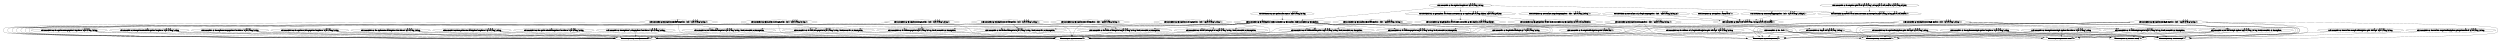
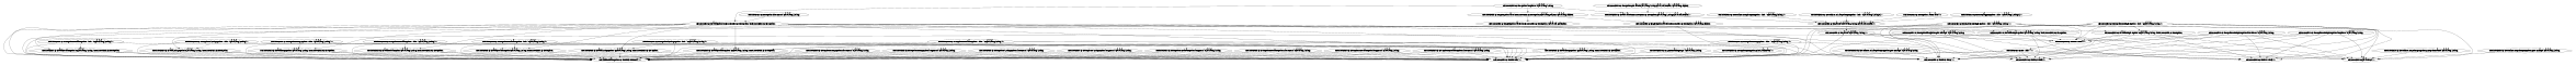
  digraph {
    "net.mooctest.CMD.addOption(Lnet/mooctest/CMD$Option;)Lnet/mooctest/CMD$Option;"
    "net.mooctest.CMD.addBooleanOption(CLjava/lang/String;)Lnet/mooctest/CMD$Option;"
    "net.mooctest.CMD.addStringOption(CLjava/lang/String;)Lnet/mooctest/CMD$Option;"
    "net.mooctest.CMD.addLongOption(Ljava/lang/String;)Lnet/mooctest/CMD$Option;"
    "net.mooctest.CMD.addIntegerOption(CLjava/lang/String;)Lnet/mooctest/CMD$Option;"
    "net.mooctest.CMD.addDoubleOption(CLjava/lang/String;)Lnet/mooctest/CMD$Option;"
    "net.mooctest.CMD.addIntegerOption(Ljava/lang/String;)Lnet/mooctest/CMD$Option;"
    "net.mooctest.CMD.addBooleanOption(Ljava/lang/String;)Lnet/mooctest/CMD$Option;"
-   "net.mooctest.CMDTest3.testnnull()V"
+   "net.mooctest.CMDTest3.testnnull()V" [label="net.addBooleanOption.CMDTest3.testnnull()V"]
    "net.mooctest.CMD.addStringOption(Ljava/lang/String;)Lnet/mooctest/CMD$Option;"
    "net.mooctest.CMD.addDoubleOption(Ljava/lang/String;)Lnet/mooctest/CMD$Option;"
    "net.mooctest.CMDTest.test()V"
    "net.mooctest.CMDTest2.test6()V"
    "net.mooctest.CMDTest2.test5()V"
    "net.mooctest.CMD.addLongOption(CLjava/lang/String;)Lnet/mooctest/CMD$Option;"
    "net.mooctest.CMDTest1.test4()V"
-   "net.mooctest.CMDTest.test2()V"
+   "net.mooctest.CMDTest.test2()V" [label="net.mooctest.CLjava.test2()V"]
    "net.mooctest.CMDTest1.test3()V"
    "net.mooctest.CMD$UnknownSuboptionException.getMessage()Ljava/lang/String;"
    "net.mooctest.CMD$Option$BooleanOption.<init>(CLjava/lang/String;)V"
    "net.mooctest.CMD.<init>()V"
    "net.mooctest.CMD$Option$LongOption.<init>(CLjava/lang/String;)V"
    "net.mooctest.CMD$UnknownOptionException.getOptionName()Ljava/lang/String;"
    "net.mooctest.CMD.parse([Ljava/lang/String;Ljava/util/Locale;)V"
    "net.mooctest.CMD.parse([Ljava/lang/String;)V"
    "net.mooctest.CMD$Option.shortForm()Ljava/lang/String;"
    "net.mooctest.CMD.getOptionValue(Lnet/mooctest/CMD$Option;)Ljava/lang/Object;"
    "net.mooctest.CMD$Option$StringOption.<init>(Ljava/lang/String;)V"
    "net.mooctest.CMD$Option.getValue(Ljava/lang/String;Ljava/util/Locale;)Ljava/lang/Object;"
    "net.mooctest.CMD.addValue(Lnet/mooctest/CMD$Option;Ljava/lang/String;Ljava/util/Locale;)V"
    "net.mooctest.CMD$UnknownOptionException.<init>(Ljava/lang/String;)V"
    "net.mooctest.CMD$Option$BooleanOption.<init>(Ljava/lang/String;)V"
    "net.mooctest.CMD.getRemainingArgs()[Ljava/lang/String;"
    "net.mooctest.CMD$Option$DoubleOption.<init>(Ljava/lang/String;)V"
    "net.mooctest.CMD$Option$StringOption.<init>(CLjava/lang/String;)V"
    "net.mooctest.CMD$Option$LongOption.shortForm()Ljava/lang/String;"
    "net.mooctest.CMD$Option$StringOption.longForm()Ljava/lang/String;"
    "net.mooctest.CMD.getOptionValue(Lnet/mooctest/CMD$Option;Ljava/lang/Object;)Ljava/lang/Object;"
    "net.mooctest.CMD.getOptionValues(Lnet/mooctest/CMD$Option;)Ljava/util/Collection;"
    "net.mooctest.CMD$Option$IntegerOption.<init>(CLjava/lang/String;)V"
    "net.mooctest.CMD$UnknownSuboptionException.<init>(Ljava/lang/String;C)V"
    "net.mooctest.CMD$Option.wantsValue()Z"
    "net.mooctest.CMD$Option.longForm()Ljava/lang/String;"
    "net.mooctest.CMD$Option$IntegerOption.shortForm()Ljava/lang/String;"
    "net.mooctest.CMD$UnknownOptionException.getMessage()Ljava/lang/String;"
    "net.mooctest.CMD$Option$IntegerOption.<init>(Ljava/lang/String;)V"
    "net.mooctest.CMD$Option$BooleanOption.longForm()Ljava/lang/String;"
    "net.mooctest.CMD$Option$DoubleOption.shortForm()Ljava/lang/String;"
    "net.mooctest.CMD$OptionException.printStackTrace()V"
    "net.mooctest.CMD$NotFlagException.<init>(Ljava/lang/String;C)V"
    "net.mooctest.CMD$Option$StringOption.shortForm()Ljava/lang/String;"
    "net.mooctest.CMD$Option$DoubleOption.<init>(CLjava/lang/String;)V"
    "net.mooctest.CMD$Option$LongOption.<init>(Ljava/lang/String;)V"
    "net.mooctest.CMD$Option$IntegerOption.longForm()Ljava/lang/String;"
    "net.mooctest.CMD$Option$DoubleOption.longForm()Ljava/lang/String;"
    "net.mooctest.CMD$OptionException.getMessage()Ljava/lang/String;"
    "net.mooctest.CMD$Option$BooleanOption.shortForm()Ljava/lang/String;"
    "net.mooctest.CMD$Option$LongOption.longForm()Ljava/lang/String;"
    "net.mooctest.CMD.addOption(Lnet/mooctest/CMD$Option;)Lnet/mooctest/CMD$Option;" -> "net.mooctest.CMD.addBooleanOption(CLjava/lang/String;)Lnet/mooctest/CMD$Option;"
    "net.mooctest.CMD.addOption(Lnet/mooctest/CMD$Option;)Lnet/mooctest/CMD$Option;" -> "net.mooctest.CMD.addStringOption(CLjava/lang/String;)Lnet/mooctest/CMD$Option;"
    "net.mooctest.CMD.addOption(Lnet/mooctest/CMD$Option;)Lnet/mooctest/CMD$Option;" -> "net.mooctest.CMD.addLongOption(Ljava/lang/String;)Lnet/mooctest/CMD$Option;"
    "net.mooctest.CMD.addOption(Lnet/mooctest/CMD$Option;)Lnet/mooctest/CMD$Option;" -> "net.mooctest.CMD.addIntegerOption(CLjava/lang/String;)Lnet/mooctest/CMD$Option;"
    "net.mooctest.CMD.addOption(Lnet/mooctest/CMD$Option;)Lnet/mooctest/CMD$Option;" -> "net.mooctest.CMD.addDoubleOption(CLjava/lang/String;)Lnet/mooctest/CMD$Option;"
    "net.mooctest.CMD.addOption(Lnet/mooctest/CMD$Option;)Lnet/mooctest/CMD$Option;" -> "net.mooctest.CMD.addIntegerOption(Ljava/lang/String;)Lnet/mooctest/CMD$Option;"
    "net.mooctest.CMD.addOption(Lnet/mooctest/CMD$Option;)Lnet/mooctest/CMD$Option;" -> "net.mooctest.CMD.addBooleanOption(Ljava/lang/String;)Lnet/mooctest/CMD$Option;"
    "net.mooctest.CMD.addOption(Lnet/mooctest/CMD$Option;)Lnet/mooctest/CMD$Option;" -> "net.mooctest.CMDTest3.testnnull()V"
    "net.mooctest.CMD.addOption(Lnet/mooctest/CMD$Option;)Lnet/mooctest/CMD$Option;" -> "net.mooctest.CMD.addStringOption(Ljava/lang/String;)Lnet/mooctest/CMD$Option;"
    "net.mooctest.CMD.addOption(Lnet/mooctest/CMD$Option;)Lnet/mooctest/CMD$Option;" -> "net.mooctest.CMD.addDoubleOption(Ljava/lang/String;)Lnet/mooctest/CMD$Option;"
    "net.mooctest.CMD.addOption(Lnet/mooctest/CMD$Option;)Lnet/mooctest/CMD$Option;" -> "net.mooctest.CMDTest.test()V"
    "net.mooctest.CMD.addOption(Lnet/mooctest/CMD$Option;)Lnet/mooctest/CMD$Option;" -> "net.mooctest.CMDTest2.test6()V"
    "net.mooctest.CMD.addOption(Lnet/mooctest/CMD$Option;)Lnet/mooctest/CMD$Option;" -> "net.mooctest.CMDTest2.test5()V"
    "net.mooctest.CMD.addOption(Lnet/mooctest/CMD$Option;)Lnet/mooctest/CMD$Option;" -> "net.mooctest.CMD.addLongOption(CLjava/lang/String;)Lnet/mooctest/CMD$Option;"
    "net.mooctest.CMD.addBooleanOption(CLjava/lang/String;)Lnet/mooctest/CMD$Option;" -> "net.mooctest.CMDTest3.testnnull()V"
    "net.mooctest.CMD.addBooleanOption(CLjava/lang/String;)Lnet/mooctest/CMD$Option;" -> "net.mooctest.CMDTest.test()V"
    "net.mooctest.CMD.addStringOption(CLjava/lang/String;)Lnet/mooctest/CMD$Option;" -> "net.mooctest.CMDTest3.testnnull()V"
    "net.mooctest.CMD.addStringOption(CLjava/lang/String;)Lnet/mooctest/CMD$Option;" -> "net.mooctest.CMDTest.test()V"
    "net.mooctest.CMD.addLongOption(Ljava/lang/String;)Lnet/mooctest/CMD$Option;" -> "net.mooctest.CMDTest3.testnnull()V"
    "net.mooctest.CMD.addLongOption(Ljava/lang/String;)Lnet/mooctest/CMD$Option;" -> "net.mooctest.CMDTest.test()V"
    "net.mooctest.CMD.addIntegerOption(CLjava/lang/String;)Lnet/mooctest/CMD$Option;" -> "net.mooctest.CMDTest2.test6()V"
    "net.mooctest.CMD.addIntegerOption(CLjava/lang/String;)Lnet/mooctest/CMD$Option;" -> "net.mooctest.CMDTest2.test5()V"
    "net.mooctest.CMD.addIntegerOption(CLjava/lang/String;)Lnet/mooctest/CMD$Option;" -> "net.mooctest.CMDTest1.test4()V"
    "net.mooctest.CMD.addIntegerOption(CLjava/lang/String;)Lnet/mooctest/CMD$Option;" -> "net.mooctest.CMDTest.test2()V"
    "net.mooctest.CMD.addIntegerOption(CLjava/lang/String;)Lnet/mooctest/CMD$Option;" -> "net.mooctest.CMDTest1.test3()V"
    "net.mooctest.CMD.addDoubleOption(CLjava/lang/String;)Lnet/mooctest/CMD$Option;" -> "net.mooctest.CMDTest3.testnnull()V"
    "net.mooctest.CMD.addDoubleOption(CLjava/lang/String;)Lnet/mooctest/CMD$Option;" -> "net.mooctest.CMDTest.test()V"
    "net.mooctest.CMD.addIntegerOption(Ljava/lang/String;)Lnet/mooctest/CMD$Option;" -> "net.mooctest.CMDTest2.test6()V"
    "net.mooctest.CMD.addIntegerOption(Ljava/lang/String;)Lnet/mooctest/CMD$Option;" -> "net.mooctest.CMDTest2.test5()V"
    "net.mooctest.CMD.addIntegerOption(Ljava/lang/String;)Lnet/mooctest/CMD$Option;" -> "net.mooctest.CMDTest1.test4()V"
    "net.mooctest.CMD.addIntegerOption(Ljava/lang/String;)Lnet/mooctest/CMD$Option;" -> "net.mooctest.CMDTest.test2()V"
    "net.mooctest.CMD.addIntegerOption(Ljava/lang/String;)Lnet/mooctest/CMD$Option;" -> "net.mooctest.CMDTest1.test3()V"
    "net.mooctest.CMD.addBooleanOption(Ljava/lang/String;)Lnet/mooctest/CMD$Option;" -> "net.mooctest.CMDTest3.testnnull()V"
    "net.mooctest.CMD.addBooleanOption(Ljava/lang/String;)Lnet/mooctest/CMD$Option;" -> "net.mooctest.CMDTest.test()V"
    "net.mooctest.CMD.addStringOption(Ljava/lang/String;)Lnet/mooctest/CMD$Option;" -> "net.mooctest.CMDTest3.testnnull()V"
    "net.mooctest.CMD.addStringOption(Ljava/lang/String;)Lnet/mooctest/CMD$Option;" -> "net.mooctest.CMDTest.test()V"
    "net.mooctest.CMD.addDoubleOption(Ljava/lang/String;)Lnet/mooctest/CMD$Option;" -> "net.mooctest.CMDTest3.testnnull()V"
    "net.mooctest.CMD.addDoubleOption(Ljava/lang/String;)Lnet/mooctest/CMD$Option;" -> "net.mooctest.CMDTest.test()V"
    "net.mooctest.CMD.addLongOption(CLjava/lang/String;)Lnet/mooctest/CMD$Option;" -> "net.mooctest.CMDTest3.testnnull()V"
    "net.mooctest.CMD.addLongOption(CLjava/lang/String;)Lnet/mooctest/CMD$Option;" -> "net.mooctest.CMDTest.test()V"
    "net.mooctest.CMD$UnknownSuboptionException.getMessage()Ljava/lang/String;" -> "net.mooctest.CMDTest2.test6()V"
    "net.mooctest.CMD$Option$BooleanOption.<init>(CLjava/lang/String;)V" -> "net.mooctest.CMD.addBooleanOption(CLjava/lang/String;)Lnet/mooctest/CMD$Option;"
    "net.mooctest.CMD$Option$BooleanOption.<init>(CLjava/lang/String;)V" -> "net.mooctest.CMDTest3.testnnull()V"
    "net.mooctest.CMD$Option$BooleanOption.<init>(CLjava/lang/String;)V" -> "net.mooctest.CMDTest.test()V"
    "net.mooctest.CMD$Option$BooleanOption.<init>(CLjava/lang/String;)V" -> "net.mooctest.CMDTest2.test6()V"
    "net.mooctest.CMD.<init>()V" -> "net.mooctest.CMDTest3.testnnull()V"
    "net.mooctest.CMD.<init>()V" -> "net.mooctest.CMDTest.test()V"
    "net.mooctest.CMD.<init>()V" -> "net.mooctest.CMDTest2.test6()V"
    "net.mooctest.CMD.<init>()V" -> "net.mooctest.CMDTest2.test5()V"
-   "net.mooctest.CMD.<init>()V" -> "net.mooctest.CMDTest1.test4()V"
+   "net.mooctest.CMDTest1.test4()V" -> "net.mooctest.CMD.<init>()V"
    "net.mooctest.CMD.<init>()V" -> "net.mooctest.CMDTest.test2()V"
    "net.mooctest.CMD.<init>()V" -> "net.mooctest.CMDTest1.test3()V"
    "net.mooctest.CMD$Option$LongOption.<init>(CLjava/lang/String;)V" -> "net.mooctest.CMDTest3.testnnull()V"
    "net.mooctest.CMD$Option$LongOption.<init>(CLjava/lang/String;)V" -> "net.mooctest.CMDTest.test()V"
    "net.mooctest.CMD$Option$LongOption.<init>(CLjava/lang/String;)V" -> "net.mooctest.CMDTest2.test6()V"
    "net.mooctest.CMD$Option$LongOption.<init>(CLjava/lang/String;)V" -> "net.mooctest.CMDTest2.test5()V"
    "net.mooctest.CMD$Option$LongOption.<init>(CLjava/lang/String;)V" -> "net.mooctest.CMD.addLongOption(CLjava/lang/String;)Lnet/mooctest/CMD$Option;"
    "net.mooctest.CMD$UnknownOptionException.getOptionName()Ljava/lang/String;" -> "net.mooctest.CMDTest.test2()V"
    "net.mooctest.CMD.parse([Ljava/lang/String;Ljava/util/Locale;)V" -> "net.mooctest.CMD.parse([Ljava/lang/String;)V"
    "net.mooctest.CMD.parse([Ljava/lang/String;)V" -> "net.mooctest.CMDTest.test()V"
    "net.mooctest.CMD.parse([Ljava/lang/String;)V" -> "net.mooctest.CMDTest2.test6()V"
    "net.mooctest.CMD.parse([Ljava/lang/String;)V" -> "net.mooctest.CMDTest1.test4()V"
    "net.mooctest.CMD.parse([Ljava/lang/String;)V" -> "net.mooctest.CMDTest.test2()V"
    "net.mooctest.CMD$Option.shortForm()Ljava/lang/String;" -> "net.mooctest.CMD.addOption(Lnet/mooctest/CMD$Option;)Lnet/mooctest/CMD$Option;"
    "net.mooctest.CMD.getOptionValue(Lnet/mooctest/CMD$Option;)Ljava/lang/Object;" -> "net.mooctest.CMDTest.test()V"
    "net.mooctest.CMD$Option$StringOption.<init>(Ljava/lang/String;)V" -> "net.mooctest.CMDTest3.testnnull()V"
    "net.mooctest.CMD$Option$StringOption.<init>(Ljava/lang/String;)V" -> "net.mooctest.CMD.addStringOption(Ljava/lang/String;)Lnet/mooctest/CMD$Option;"
    "net.mooctest.CMD$Option$StringOption.<init>(Ljava/lang/String;)V" -> "net.mooctest.CMDTest.test()V"
    "net.mooctest.CMD$Option.getValue(Ljava/lang/String;Ljava/util/Locale;)Ljava/lang/Object;" -> "net.mooctest.CMD.addValue(Lnet/mooctest/CMD$Option;Ljava/lang/String;Ljava/util/Locale;)V"
    "net.mooctest.CMD.addValue(Lnet/mooctest/CMD$Option;Ljava/lang/String;Ljava/util/Locale;)V" -> "net.mooctest.CMD.parse([Ljava/lang/String;Ljava/util/Locale;)V"
    "net.mooctest.CMD$UnknownOptionException.<init>(Ljava/lang/String;)V" -> "net.mooctest.CMD.parse([Ljava/lang/String;Ljava/util/Locale;)V"
    "net.mooctest.CMD$Option$BooleanOption.<init>(Ljava/lang/String;)V" -> "net.mooctest.CMD.addBooleanOption(Ljava/lang/String;)Lnet/mooctest/CMD$Option;"
    "net.mooctest.CMD$Option$BooleanOption.<init>(Ljava/lang/String;)V" -> "net.mooctest.CMDTest3.testnnull()V"
    "net.mooctest.CMD$Option$BooleanOption.<init>(Ljava/lang/String;)V" -> "net.mooctest.CMDTest.test()V"
    "net.mooctest.CMD.getRemainingArgs()[Ljava/lang/String;" -> "net.mooctest.CMDTest.test()V"
    "net.mooctest.CMD$Option$DoubleOption.<init>(Ljava/lang/String;)V" -> "net.mooctest.CMDTest3.testnnull()V"
    "net.mooctest.CMD$Option$DoubleOption.<init>(Ljava/lang/String;)V" -> "net.mooctest.CMD.addDoubleOption(Ljava/lang/String;)Lnet/mooctest/CMD$Option;"
    "net.mooctest.CMD$Option$DoubleOption.<init>(Ljava/lang/String;)V" -> "net.mooctest.CMDTest.test()V"
    "net.mooctest.CMD$Option$StringOption.<init>(CLjava/lang/String;)V" -> "net.mooctest.CMD.addStringOption(CLjava/lang/String;)Lnet/mooctest/CMD$Option;"
    "net.mooctest.CMD$Option$StringOption.<init>(CLjava/lang/String;)V" -> "net.mooctest.CMDTest3.testnnull()V"
    "net.mooctest.CMD$Option$StringOption.<init>(CLjava/lang/String;)V" -> "net.mooctest.CMDTest.test()V"
    "net.mooctest.CMD$Option$LongOption.shortForm()Ljava/lang/String;" -> "net.mooctest.CMDTest3.testnnull()V"
    "net.mooctest.CMD$Option$LongOption.shortForm()Ljava/lang/String;" -> "net.mooctest.CMDTest.test()V"
    "net.mooctest.CMD$Option$StringOption.longForm()Ljava/lang/String;" -> "net.mooctest.CMDTest3.testnnull()V"
    "net.mooctest.CMD$Option$StringOption.longForm()Ljava/lang/String;" -> "net.mooctest.CMDTest.test()V"
    "net.mooctest.CMD.getOptionValue(Lnet/mooctest/CMD$Option;Ljava/lang/Object;)Ljava/lang/Object;" -> "net.mooctest.CMD.getOptionValue(Lnet/mooctest/CMD$Option;)Ljava/lang/Object;"
    "net.mooctest.CMD.getOptionValue(Lnet/mooctest/CMD$Option;Ljava/lang/Object;)Ljava/lang/Object;" -> "net.mooctest.CMD.getOptionValues(Lnet/mooctest/CMD$Option;)Ljava/util/Collection;"
    "net.mooctest.CMD$Option$IntegerOption.<init>(CLjava/lang/String;)V" -> "net.mooctest.CMD.addIntegerOption(CLjava/lang/String;)Lnet/mooctest/CMD$Option;"
    "net.mooctest.CMD$Option$IntegerOption.<init>(CLjava/lang/String;)V" -> "net.mooctest.CMDTest3.testnnull()V"
    "net.mooctest.CMD$Option$IntegerOption.<init>(CLjava/lang/String;)V" -> "net.mooctest.CMDTest.test()V"
    "net.mooctest.CMD$Option$IntegerOption.<init>(CLjava/lang/String;)V" -> "net.mooctest.CMDTest2.test6()V"
    "net.mooctest.CMD$Option$IntegerOption.<init>(CLjava/lang/String;)V" -> "net.mooctest.CMDTest2.test5()V"
    "net.mooctest.CMD$Option$IntegerOption.<init>(CLjava/lang/String;)V" -> "net.mooctest.CMDTest1.test4()V"
    "net.mooctest.CMD$Option$IntegerOption.<init>(CLjava/lang/String;)V" -> "net.mooctest.CMDTest.test2()V"
    "net.mooctest.CMD$Option$IntegerOption.<init>(CLjava/lang/String;)V" -> "net.mooctest.CMDTest1.test3()V"
    "net.mooctest.CMD$UnknownSuboptionException.<init>(Ljava/lang/String;C)V" -> "net.mooctest.CMD.parse([Ljava/lang/String;Ljava/util/Locale;)V"
    "net.mooctest.CMD$Option.wantsValue()Z" -> "net.mooctest.CMD.parse([Ljava/lang/String;Ljava/util/Locale;)V"
    "net.mooctest.CMD$Option.longForm()Ljava/lang/String;" -> "net.mooctest.CMD.addOption(Lnet/mooctest/CMD$Option;)Lnet/mooctest/CMD$Option;"
    "net.mooctest.CMD$Option.longForm()Ljava/lang/String;" -> "net.mooctest.CMD.addValue(Lnet/mooctest/CMD$Option;Ljava/lang/String;Ljava/util/Locale;)V"
    "net.mooctest.CMD$Option.longForm()Ljava/lang/String;" -> "net.mooctest.CMD.getOptionValue(Lnet/mooctest/CMD$Option;Ljava/lang/Object;)Ljava/lang/Object;"
    "net.mooctest.CMD$Option$IntegerOption.shortForm()Ljava/lang/String;" -> "net.mooctest.CMDTest2.test6()V"
    "net.mooctest.CMD$Option$IntegerOption.shortForm()Ljava/lang/String;" -> "net.mooctest.CMDTest2.test5()V"
    "net.mooctest.CMD$Option$IntegerOption.shortForm()Ljava/lang/String;" -> "net.mooctest.CMDTest1.test4()V"
    "net.mooctest.CMD$Option$IntegerOption.shortForm()Ljava/lang/String;" -> "net.mooctest.CMDTest.test2()V"
    "net.mooctest.CMD$Option$IntegerOption.shortForm()Ljava/lang/String;" -> "net.mooctest.CMDTest1.test3()V"
    "net.mooctest.CMD$UnknownOptionException.getMessage()Ljava/lang/String;" -> "net.mooctest.CMDTest.test2()V"
    "net.mooctest.CMD$Option$IntegerOption.<init>(Ljava/lang/String;)V" -> "net.mooctest.CMD.addIntegerOption(Ljava/lang/String;)Lnet/mooctest/CMD$Option;"
    "net.mooctest.CMD$Option$IntegerOption.<init>(Ljava/lang/String;)V" -> "net.mooctest.CMDTest3.testnnull()V"
    "net.mooctest.CMD$Option$IntegerOption.<init>(Ljava/lang/String;)V" -> "net.mooctest.CMDTest.test()V"
    "net.mooctest.CMD$Option$IntegerOption.<init>(Ljava/lang/String;)V" -> "net.mooctest.CMDTest2.test6()V"
    "net.mooctest.CMD$Option$IntegerOption.<init>(Ljava/lang/String;)V" -> "net.mooctest.CMDTest2.test5()V"
    "net.mooctest.CMD$Option$IntegerOption.<init>(Ljava/lang/String;)V" -> "net.mooctest.CMDTest1.test4()V"
    "net.mooctest.CMD$Option$IntegerOption.<init>(Ljava/lang/String;)V" -> "net.mooctest.CMDTest.test2()V"
    "net.mooctest.CMD$Option$IntegerOption.<init>(Ljava/lang/String;)V" -> "net.mooctest.CMDTest1.test3()V"
    "net.mooctest.CMD$Option$BooleanOption.longForm()Ljava/lang/String;" -> "net.mooctest.CMDTest3.testnnull()V"
    "net.mooctest.CMD$Option$BooleanOption.longForm()Ljava/lang/String;" -> "net.mooctest.CMDTest.test()V"
    "net.mooctest.CMD$Option$DoubleOption.shortForm()Ljava/lang/String;" -> "net.mooctest.CMDTest3.testnnull()V"
    "net.mooctest.CMD$Option$DoubleOption.shortForm()Ljava/lang/String;" -> "net.mooctest.CMDTest.test()V"
    "net.mooctest.CMD$OptionException.printStackTrace()V" -> "net.mooctest.CMDTest.test()V"
    "net.mooctest.CMD$NotFlagException.<init>(Ljava/lang/String;C)V" -> "net.mooctest.CMD.parse([Ljava/lang/String;Ljava/util/Locale;)V"
    "net.mooctest.CMD$Option$StringOption.shortForm()Ljava/lang/String;" -> "net.mooctest.CMDTest3.testnnull()V"
    "net.mooctest.CMD$Option$StringOption.shortForm()Ljava/lang/String;" -> "net.mooctest.CMDTest.test()V"
    "net.mooctest.CMD$Option$DoubleOption.<init>(CLjava/lang/String;)V" -> "net.mooctest.CMD.addDoubleOption(CLjava/lang/String;)Lnet/mooctest/CMD$Option;"
    "net.mooctest.CMD$Option$DoubleOption.<init>(CLjava/lang/String;)V" -> "net.mooctest.CMDTest3.testnnull()V"
    "net.mooctest.CMD$Option$DoubleOption.<init>(CLjava/lang/String;)V" -> "net.mooctest.CMDTest.test()V"
    "net.mooctest.CMD$Option$LongOption.<init>(Ljava/lang/String;)V" -> "net.mooctest.CMD.addLongOption(Ljava/lang/String;)Lnet/mooctest/CMD$Option;"
    "net.mooctest.CMD$Option$LongOption.<init>(Ljava/lang/String;)V" -> "net.mooctest.CMDTest3.testnnull()V"
    "net.mooctest.CMD$Option$LongOption.<init>(Ljava/lang/String;)V" -> "net.mooctest.CMDTest.test()V"
    "net.mooctest.CMD$Option$IntegerOption.longForm()Ljava/lang/String;" -> "net.mooctest.CMDTest2.test6()V"
    "net.mooctest.CMD$Option$IntegerOption.longForm()Ljava/lang/String;" -> "net.mooctest.CMDTest2.test5()V"
    "net.mooctest.CMD$Option$IntegerOption.longForm()Ljava/lang/String;" -> "net.mooctest.CMDTest1.test4()V"
    "net.mooctest.CMD$Option$IntegerOption.longForm()Ljava/lang/String;" -> "net.mooctest.CMDTest.test2()V"
    "net.mooctest.CMD$Option$IntegerOption.longForm()Ljava/lang/String;" -> "net.mooctest.CMDTest1.test3()V"
    "net.mooctest.CMD$Option$DoubleOption.longForm()Ljava/lang/String;" -> "net.mooctest.CMDTest3.testnnull()V"
    "net.mooctest.CMD$Option$DoubleOption.longForm()Ljava/lang/String;" -> "net.mooctest.CMDTest.test()V"
    "net.mooctest.CMD$OptionException.getMessage()Ljava/lang/String;" -> "net.mooctest.CMDTest3.testnnull()V"
    "net.mooctest.CMD$OptionException.getMessage()Ljava/lang/String;" -> "net.mooctest.CMDTest2.test5()V"
    "net.mooctest.CMD$OptionException.getMessage()Ljava/lang/String;" -> "net.mooctest.CMDTest1.test4()V"
    "net.mooctest.CMD$OptionException.getMessage()Ljava/lang/String;" -> "net.mooctest.CMDTest1.test3()V"
    "net.mooctest.CMD$Option$BooleanOption.shortForm()Ljava/lang/String;" -> "net.mooctest.CMDTest3.testnnull()V"
    "net.mooctest.CMD$Option$BooleanOption.shortForm()Ljava/lang/String;" -> "net.mooctest.CMDTest.test()V"
    "net.mooctest.CMD$Option$LongOption.longForm()Ljava/lang/String;" -> "net.mooctest.CMDTest3.testnnull()V"
    "net.mooctest.CMD$Option$LongOption.longForm()Ljava/lang/String;" -> "net.mooctest.CMDTest.test()V"
  }
